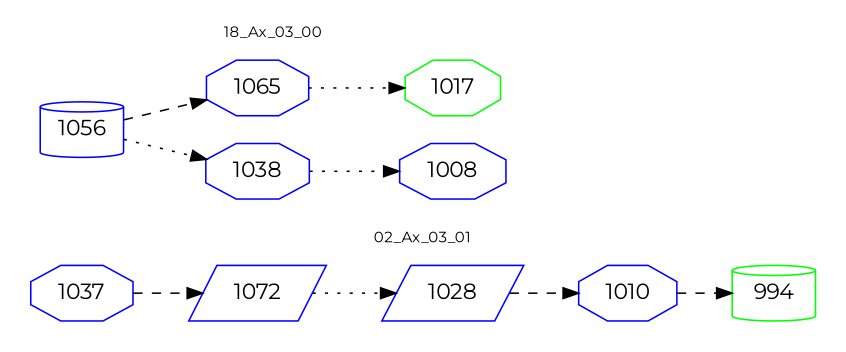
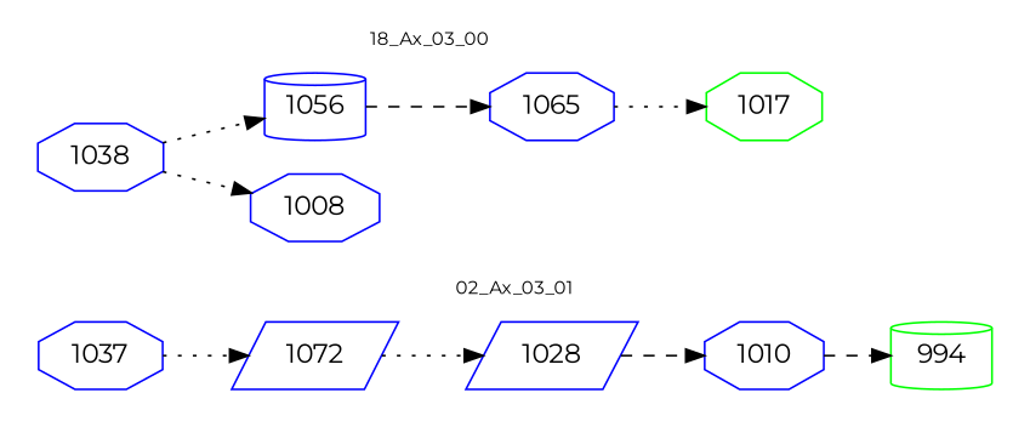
  digraph {
    fontname=Montserrat
    rankdir=LR
    node [color=blue fontname=Montserrat shape=octagon]
    edge [color=black fontname=Montserrat style=dashed]
    n1 [label=1037]
    n2 [label=1028 shape=parallelogram]
    n3 [label=1072 shape=parallelogram]
    n4 [label=1010]
    n5 [color=green label=994 shape=cylinder]
    n6 [label=1038]
    n7 [label=1008]
    n8 [label=1056 shape=cylinder]
    n9 [label=1065]
    n10 [color=green label=1017]
    subgraph cluster_1 {
      color=white
      fontsize=10
      label="02_Ax_03_01"
      n1
      n2
      n3
      n4
      n5
    }
    subgraph cluster_2 {
      color=white
      fontsize=10
      label="18_Ax_03_00"
      n6
      n7
      n8
      n9
      n10
    }
-   n1 -> n3
+   n1 -> n3 [style=dotted]
    n2 -> n4
    n3 -> n2 [style=dotted]
    n4 -> n5
    n6 -> n7 [style=dotted]
-   n8 -> n6 [style=dotted]
+   n6 -> n8 [style=dotted]
    n8 -> n9
    n9 -> n10 [style=dotted]
  }
